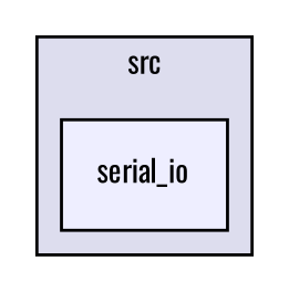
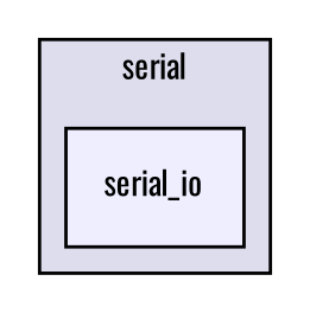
  digraph {
    compound=true
    fontname=Oswald
    n1 [fillcolor="#eeeeff" fontname=Oswald fontsize=10 label=serial_io pencolor=black shape=box style=filled]
    subgraph cluster_1 {
      bgcolor="#ddddee"
      fontsize=10
-     label=src
+     label=serial
      pencolor=black
      n1
    }
  }
